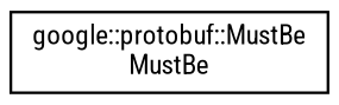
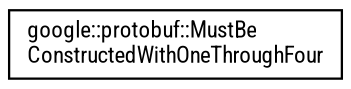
  digraph {
    rankdir=LR
    fontname="Roboto Condensed"
-   n1 [color=black fillcolor=white fontname="Roboto Condensed" fontsize=10 height=0.2 label="google::protobuf::MustBe\lMustBe" shape=record style=filled width=0.4]
+   n1 [color=black fillcolor=white fontname="Roboto Condensed" fontsize=10 height=0.2 label="google::protobuf::MustBe\lConstructedWithOneThroughFour" shape=record style=filled width=0.4]
  }
